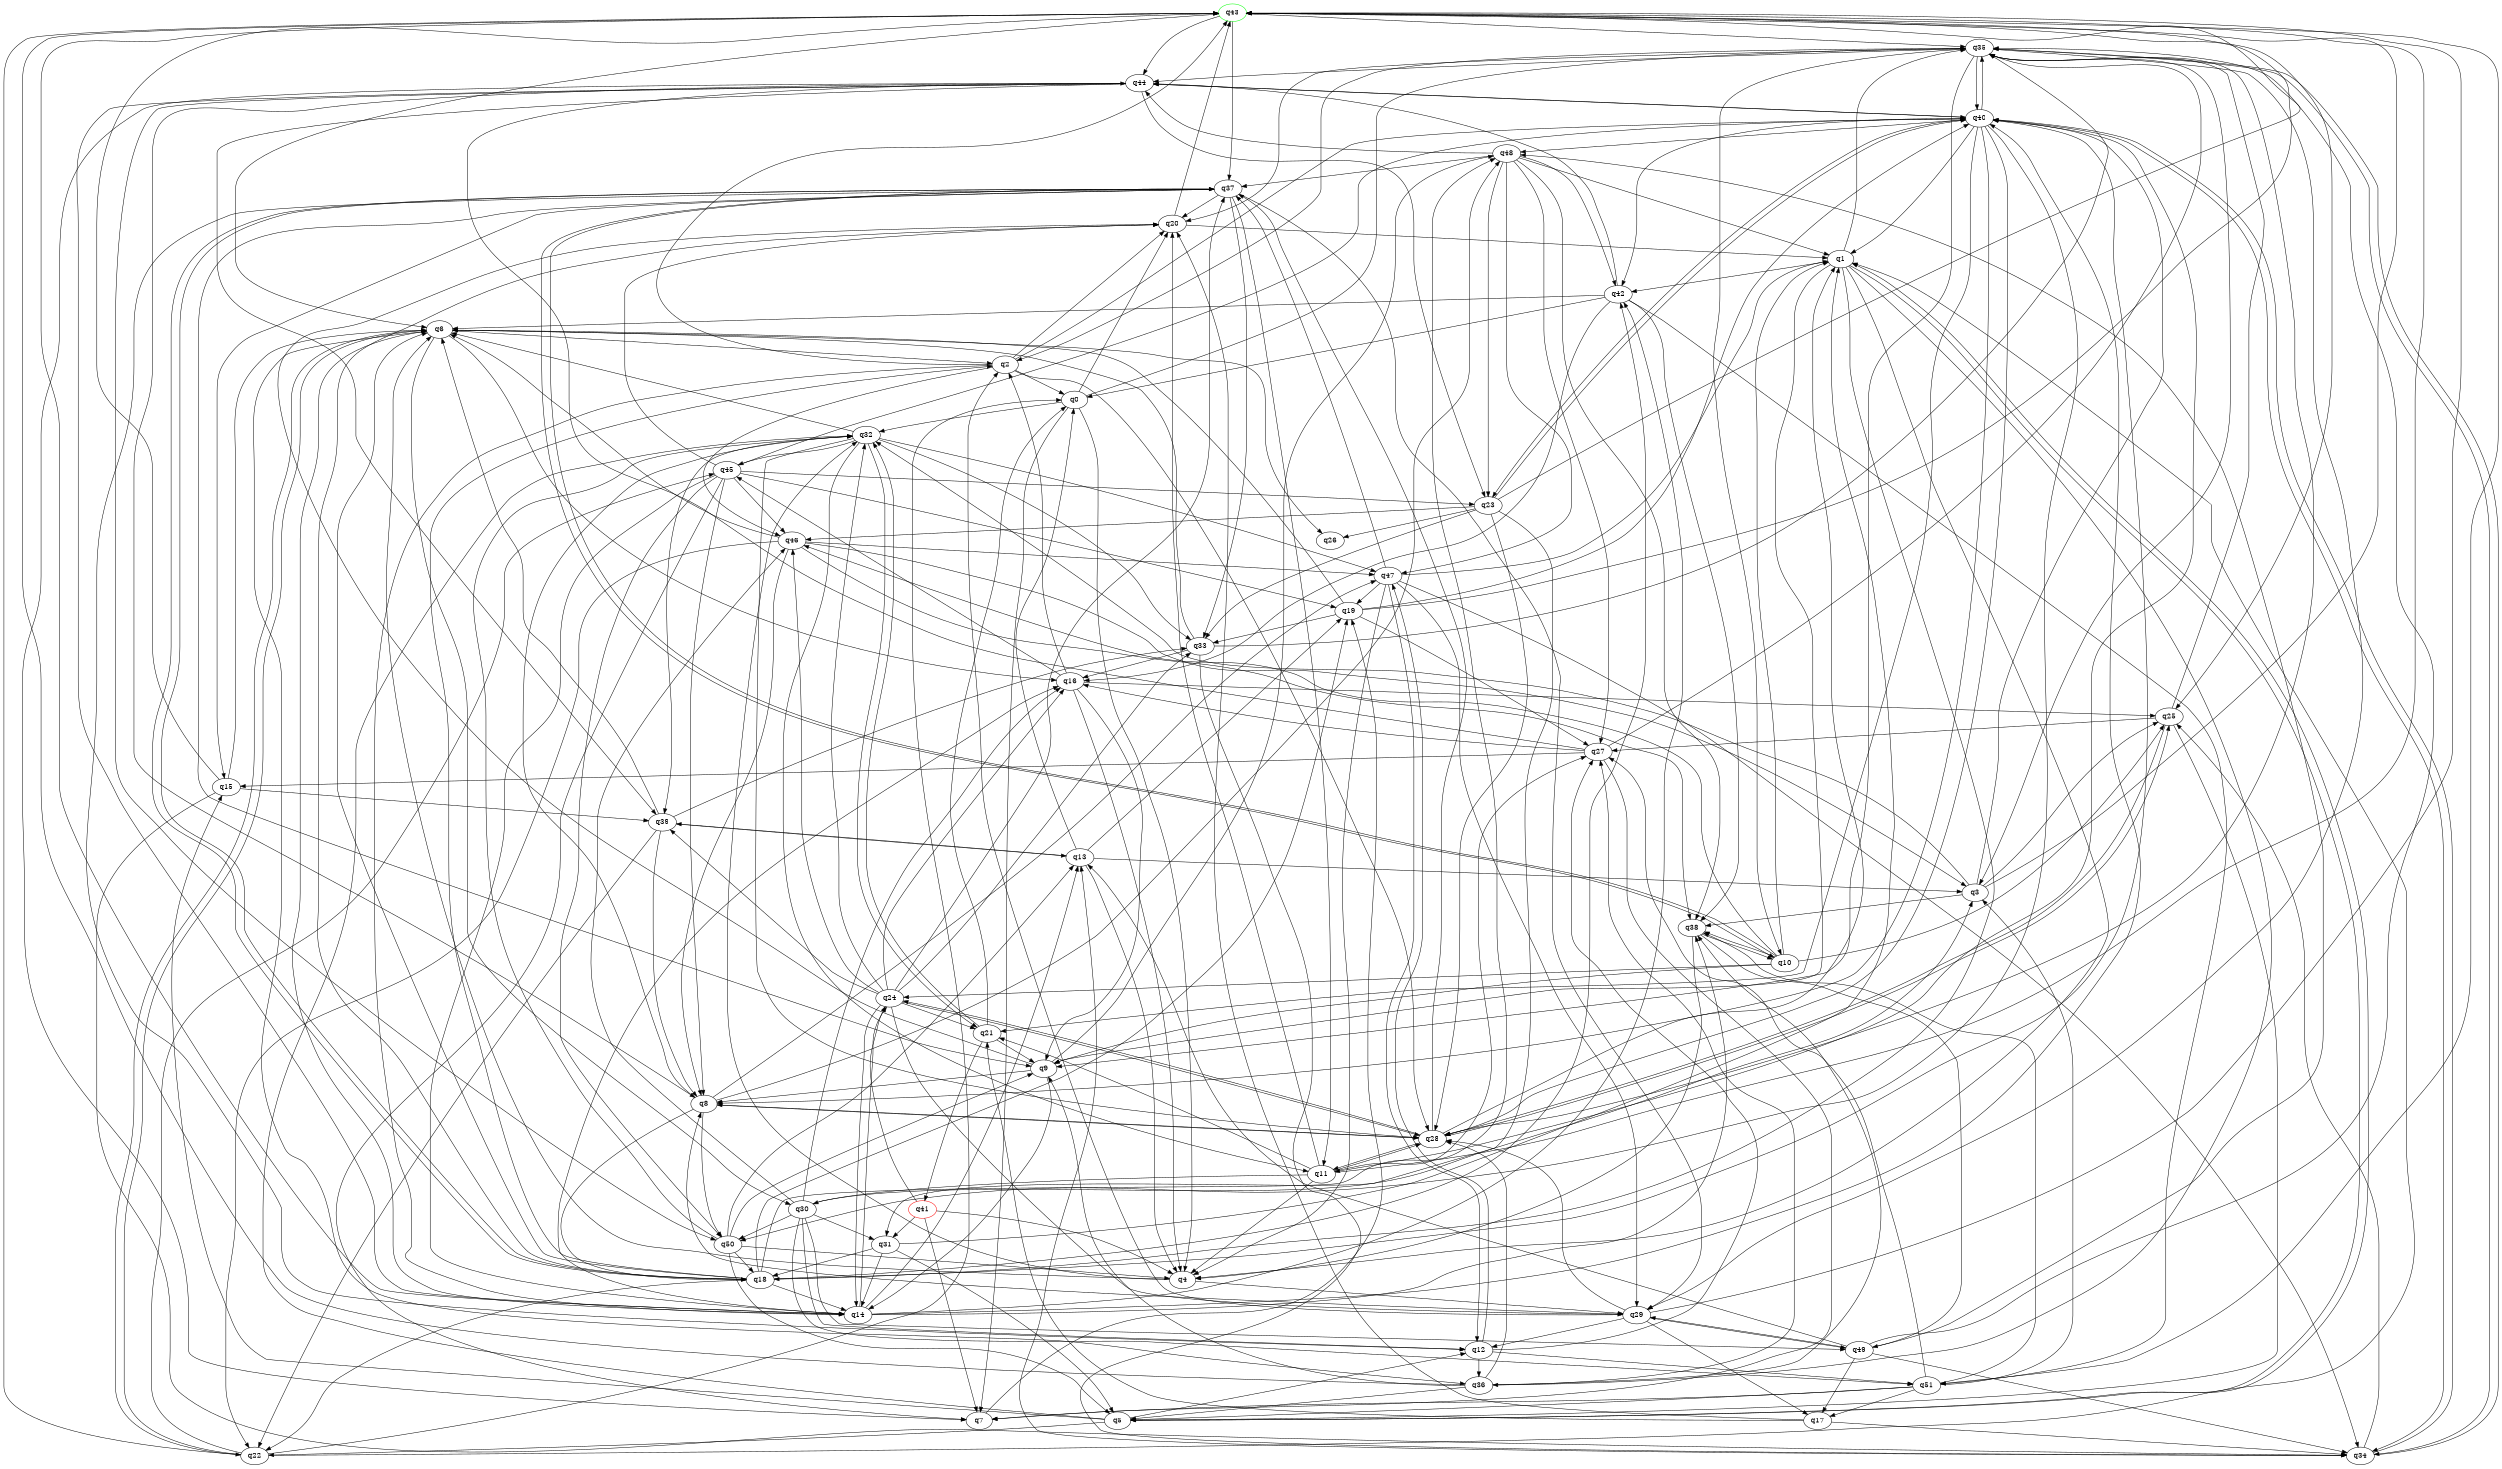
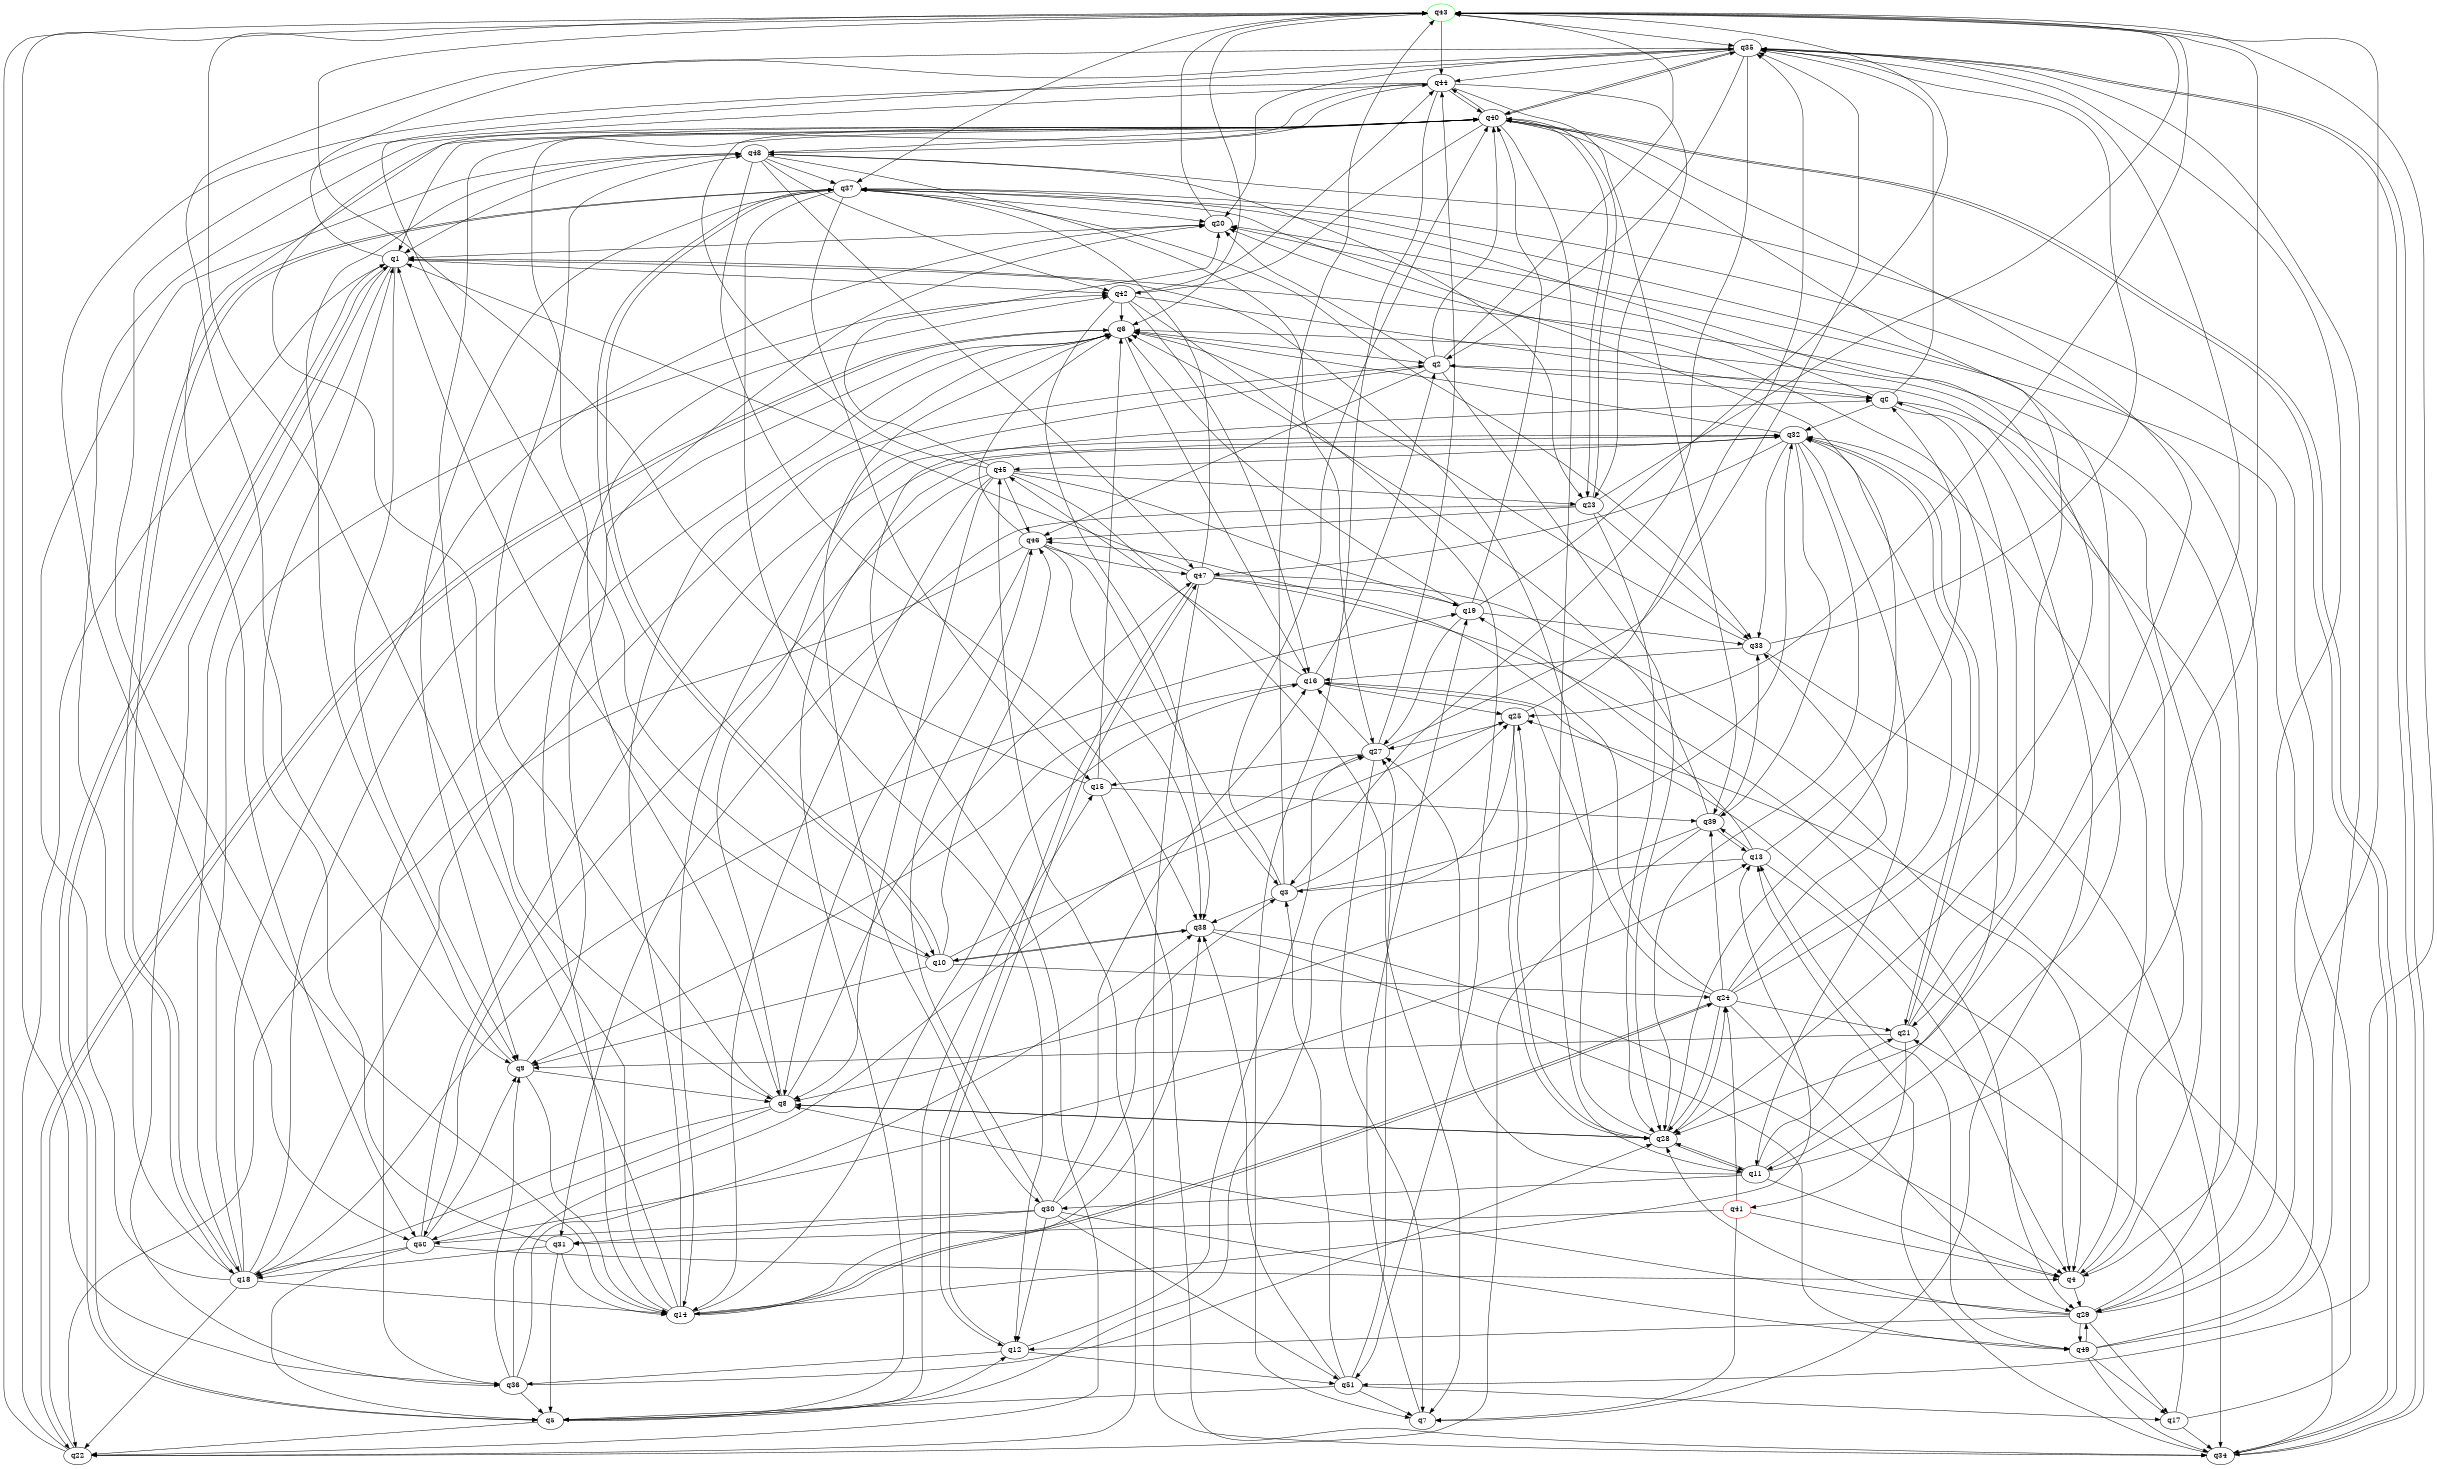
  digraph {
    q43 [color=green initial=1]
    q35
    q25
    q6
    q37
    q51
    q44
    q20
    q29
    q28
    q9
    q2
    q40
    q3
    q10
    q34
    q5
    q27
    q36
    q22
    q16
-   q26
    q30
    q11
    q33
    q18
    q12
    q15
    q7
    q38
    q17
    q39
    q14
    q8
    q50
    q23
    q41 [color=red final=1]
    q4
    q24
    q31
    q32
    q19
    q21
    q46
    q1
    q0
    q47
    q45
    q49
    q42
    q13
    q48
    q43 -> q35
    q43 -> q25
    q43 -> q6
    q43 -> q37
    q43 -> q51
    q43 -> q44
    q35 -> q44
    q35 -> q20
    q35 -> q29
    q35 -> q28
    q35 -> q9
    q35 -> q2
    q35 -> q40
    q35 -> q3
    q35 -> q10
    q35 -> q34
    q25 -> q35
    q25 -> q28
    q25 -> q5
    q25 -> q27
    q6 -> q2
    q6 -> q36
    q6 -> q22
    q6 -> q16
-   q6 -> q26
    q6 -> q30
    q37 -> q20
    q37 -> q29
    q37 -> q9
    q37 -> q10
    q37 -> q11
    q37 -> q33
    q37 -> q18
    q37 -> q12
    q37 -> q15
    q51 -> q3
    q51 -> q5
    q51 -> q27
    q51 -> q7
    q51 -> q38
    q51 -> q17
    q44 -> q40
    q44 -> q7
    q44 -> q39
    q44 -> q14
    q44 -> q8
    q44 -> q50
    q44 -> q23
    q20 -> q43
    q20 -> q1
    q29 -> q43
    q29 -> q28
    q29 -> q2
    q29 -> q12
    q29 -> q17
    q29 -> q8
    q29 -> q49
    q28 -> q25
    q28 -> q37
    q28 -> q11
    q28 -> q8
    q28 -> q24
    q28 -> q1
    q9 -> q20
    q9 -> q14
    q9 -> q8
    q9 -> q48
    q2 -> q43
    q2 -> q20
    q2 -> q28
    q2 -> q40
    q2 -> q14
    q2 -> q46
    q2 -> q0
    q40 -> q35
    q40 -> q44
    q40 -> q28
    q40 -> q34
    q40 -> q11
    q40 -> q8
    q40 -> q50
    q40 -> q23
    q40 -> q21
    q40 -> q1
    q40 -> q42
    q40 -> q48
    q3 -> q43
    q3 -> q25
    q3 -> q40
    q3 -> q38
    q3 -> q32
    q10 -> q25
    q10 -> q37
    q10 -> q9
    q10 -> q38
    q10 -> q24
    q10 -> q46
    q10 -> q1
    q34 -> q35
    q34 -> q25
    q34 -> q40
    q34 -> q13
    q5 -> q22
    q5 -> q12
    q5 -> q15
    q5 -> q32
    q5 -> q1
    q27 -> q35
    q27 -> q44
    q27 -> q16
    q27 -> q15
    q27 -> q7
    q36 -> q43
    q36 -> q28
    q36 -> q9
    q36 -> q5
    q36 -> q27
    q36 -> q38
    q22 -> q43
    q22 -> q6
    q22 -> q1
    q22 -> q0
    q22 -> q45
    q16 -> q25
    q16 -> q9
    q16 -> q2
    q16 -> q4
    q16 -> q45
    q30 -> q51
    q30 -> q3
    q30 -> q16
    q30 -> q12
    q30 -> q50
    q30 -> q31
    q30 -> q46
    q30 -> q49
    q11 -> q43
    q11 -> q20
    q11 -> q28
    q11 -> q27
    q11 -> q30
    q11 -> q4
    q11 -> q21
    q33 -> q35
    q33 -> q6
    q33 -> q34
    q33 -> q16
    q18 -> q6
    q18 -> q37
    q18 -> q20
    q18 -> q2
    q18 -> q40
    q18 -> q22
    q18 -> q14
    q18 -> q19
    q18 -> q42
    q18 -> q48
    q12 -> q51
    q12 -> q27
    q12 -> q36
    q12 -> q47
    q15 -> q43
    q15 -> q6
    q15 -> q34
    q15 -> q39
    q7 -> q19
    q38 -> q10
    q38 -> q4
    q38 -> q49
    q17 -> q20
    q17 -> q34
    q17 -> q21
    q39 -> q6
    q39 -> q22
    q39 -> q33
    q39 -> q8
    q39 -> q13
    q14 -> q43
    q14 -> q6
    q14 -> q40
    q14 -> q16
    q14 -> q38
    q14 -> q24
    q14 -> q42
    q14 -> q13
    q8 -> q28
    q8 -> q18
    q8 -> q50
    q8 -> q32
    q8 -> q47
    q8 -> q48
    q50 -> q9
    q50 -> q5
    q50 -> q18
    q50 -> q4
    q50 -> q32
    q50 -> q13
    q23 -> q43
    q23 -> q28
    q23 -> q40
-   q23 -> q26
    q23 -> q33
    q23 -> q31
    q23 -> q46
    q41 -> q7
    q41 -> q4
    q41 -> q24
    q41 -> q31
    q4 -> q6
    q4 -> q29
    q4 -> q32
    q24 -> q37
    q24 -> q29
    q24 -> q28
    q24 -> q16
    q24 -> q33
    q24 -> q39
    q24 -> q14
    q24 -> q32
    q24 -> q21
    q24 -> q46
    q31 -> q5
    q31 -> q18
    q31 -> q14
    q31 -> q1
    q32 -> q6
    q32 -> q28
    q32 -> q11
    q32 -> q33
    q32 -> q39
    q32 -> q21
    q32 -> q47
    q32 -> q45
    q19 -> q43
    q19 -> q6
    q19 -> q40
    q19 -> q27
    q19 -> q33
    q21 -> q9
    q21 -> q41
    q21 -> q32
    q21 -> q0
    q46 -> q6
    q46 -> q3
    q46 -> q22
    q46 -> q38
    q46 -> q8
    q46 -> q47
    q1 -> q35
    q1 -> q9
    q1 -> q5
    q1 -> q36
    q1 -> q18
    q1 -> q4
    q1 -> q42
    q0 -> q35
    q0 -> q20
    q0 -> q7
    q0 -> q4
    q0 -> q32
    q47 -> q37
    q47 -> q29
    q47 -> q34
    q47 -> q12
    q47 -> q4
    q47 -> q19
    q47 -> q1
    q45 -> q20
    q45 -> q40
    q45 -> q7
    q45 -> q14
    q45 -> q8
    q45 -> q50
    q45 -> q23
    q45 -> q19
    q45 -> q46
    q49 -> q35
    q49 -> q29
    q49 -> q34
    q49 -> q17
    q49 -> q13
    q49 -> q48
    q42 -> q6
    q42 -> q51
    q42 -> q44
    q42 -> q16
    q42 -> q38
    q42 -> q0
    q13 -> q3
    q13 -> q39
    q13 -> q4
    q13 -> q19
    q13 -> q0
    q48 -> q37
    q48 -> q44
    q48 -> q27
    q48 -> q38
    q48 -> q23
    q48 -> q1
    q48 -> q47
    q48 -> q42
  }
